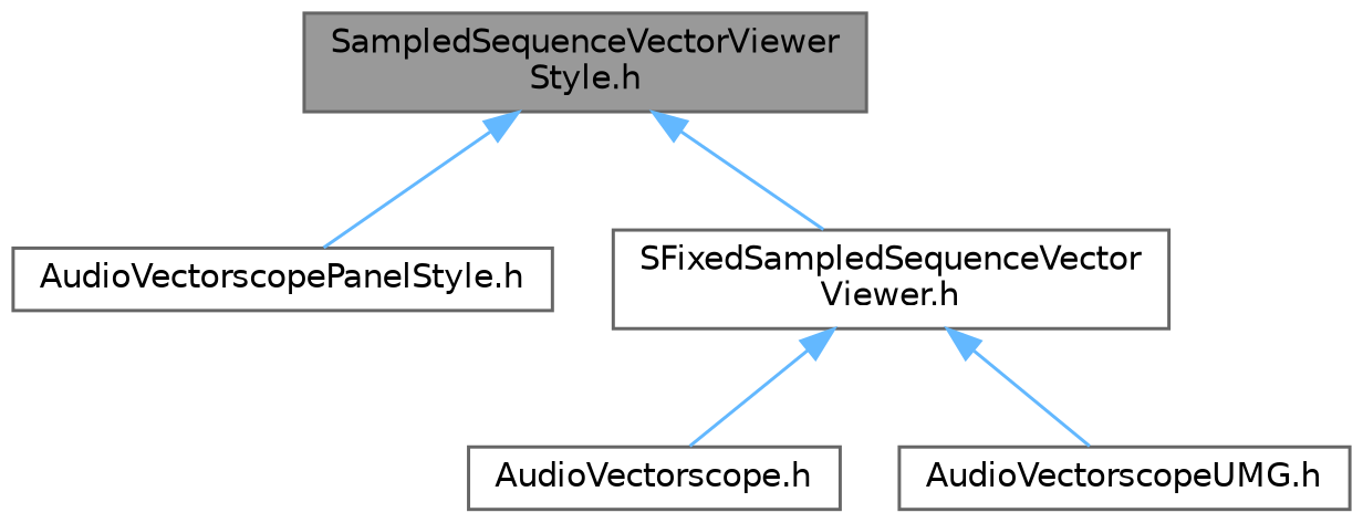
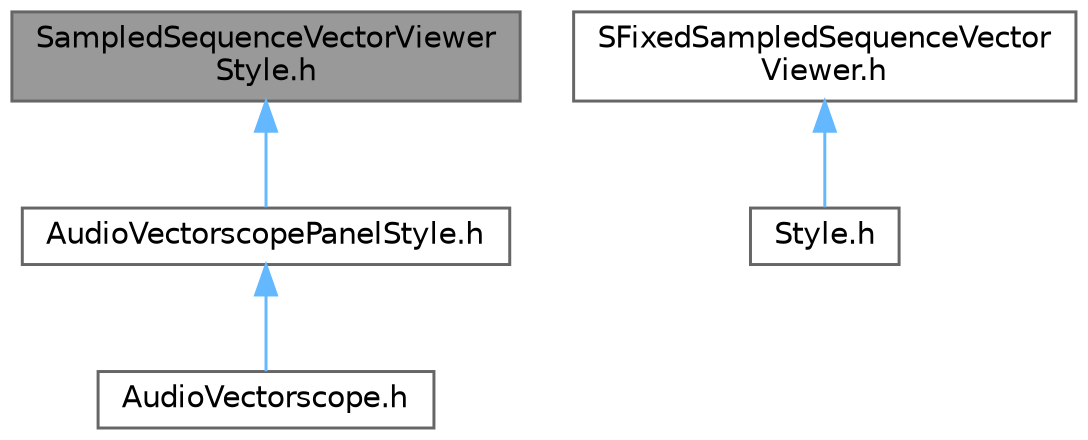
  digraph {
    node [color=grey40 fillcolor=white fontname=Helvetica fontsize=10 shape=box style=filled]
    edge [color=steelblue1 dir=back fontname=Helvetica fontsize=10 labelfontname=Helvetica labelfontsize=10 style=solid]
    n1 [color=gray40 fillcolor=grey60 fontcolor=black height=0.2 label="SampledSequenceVectorViewer\lStyle.h" width=0.4]
    n2 [height=0.2 label="AudioVectorscopePanelStyle.h" width=0.4]
    n3 [height=0.2 label="SFixedSampledSequenceVector\lViewer.h" width=0.4]
    n4 [height=0.2 label="AudioVectorscope.h" width=0.4]
-   n5 [height=0.2 label="AudioVectorscopeUMG.h" width=0.4]
+   n5 [height=0.2 label="Style.h" width=0.4]
    n1 -> n2
-   n1 -> n3
-   n3 -> n4
+   n2 -> n4
    n3 -> n5
  }
